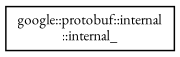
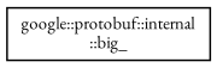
  digraph {
    rankdir=LR
    fontname="EB Garamond"
-   n1 [color=black fillcolor=white fontname="EB Garamond" fontsize=10 height=0.2 label="google::protobuf::internal\l::internal_" shape=record style=filled width=0.4]
+   n1 [color=black fillcolor=white fontname="EB Garamond" fontsize=10 height=0.2 label="google::protobuf::internal\l::big_" shape=record style=filled width=0.4]
  }
